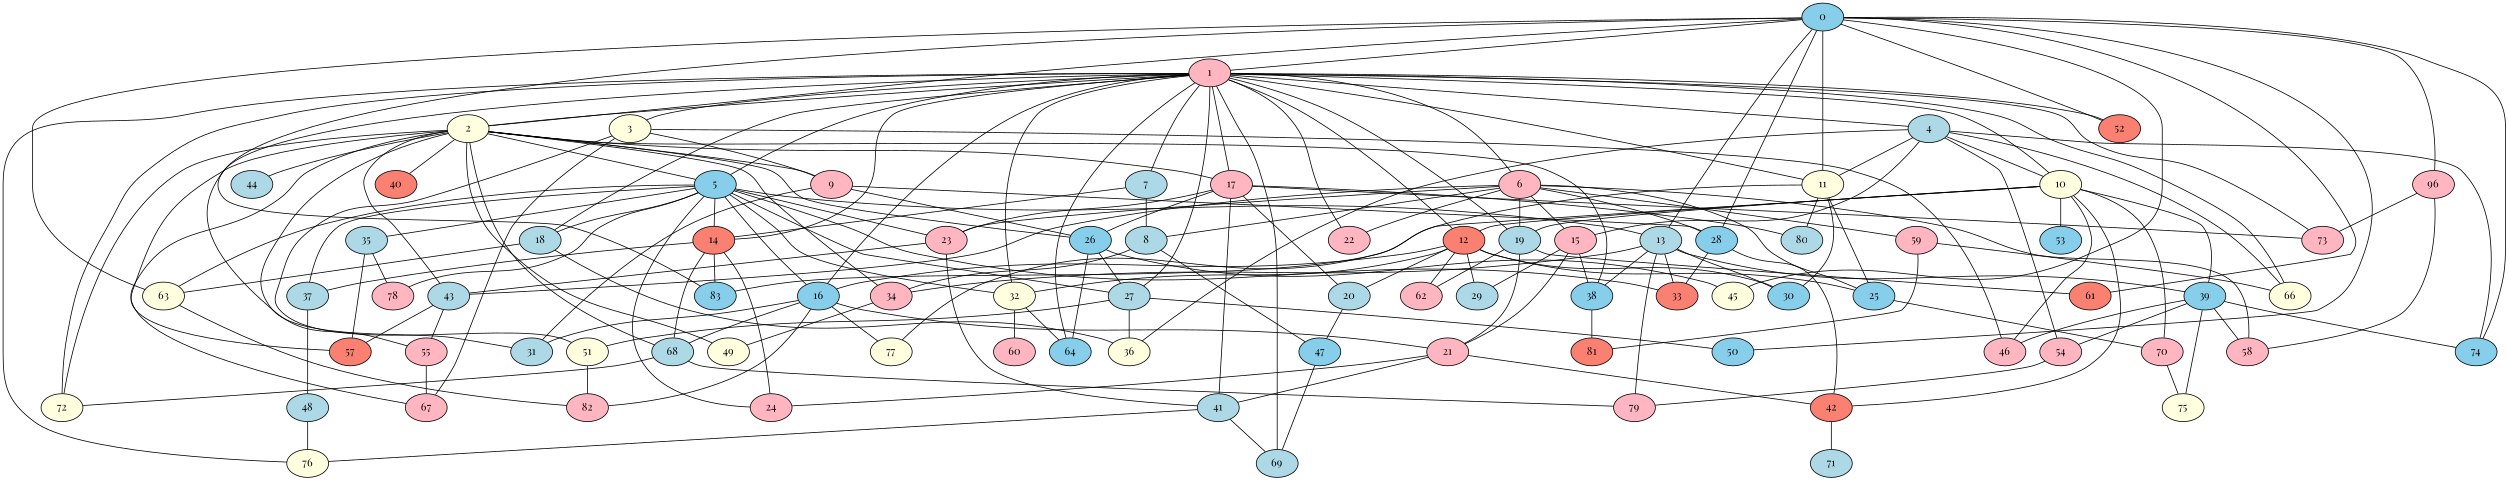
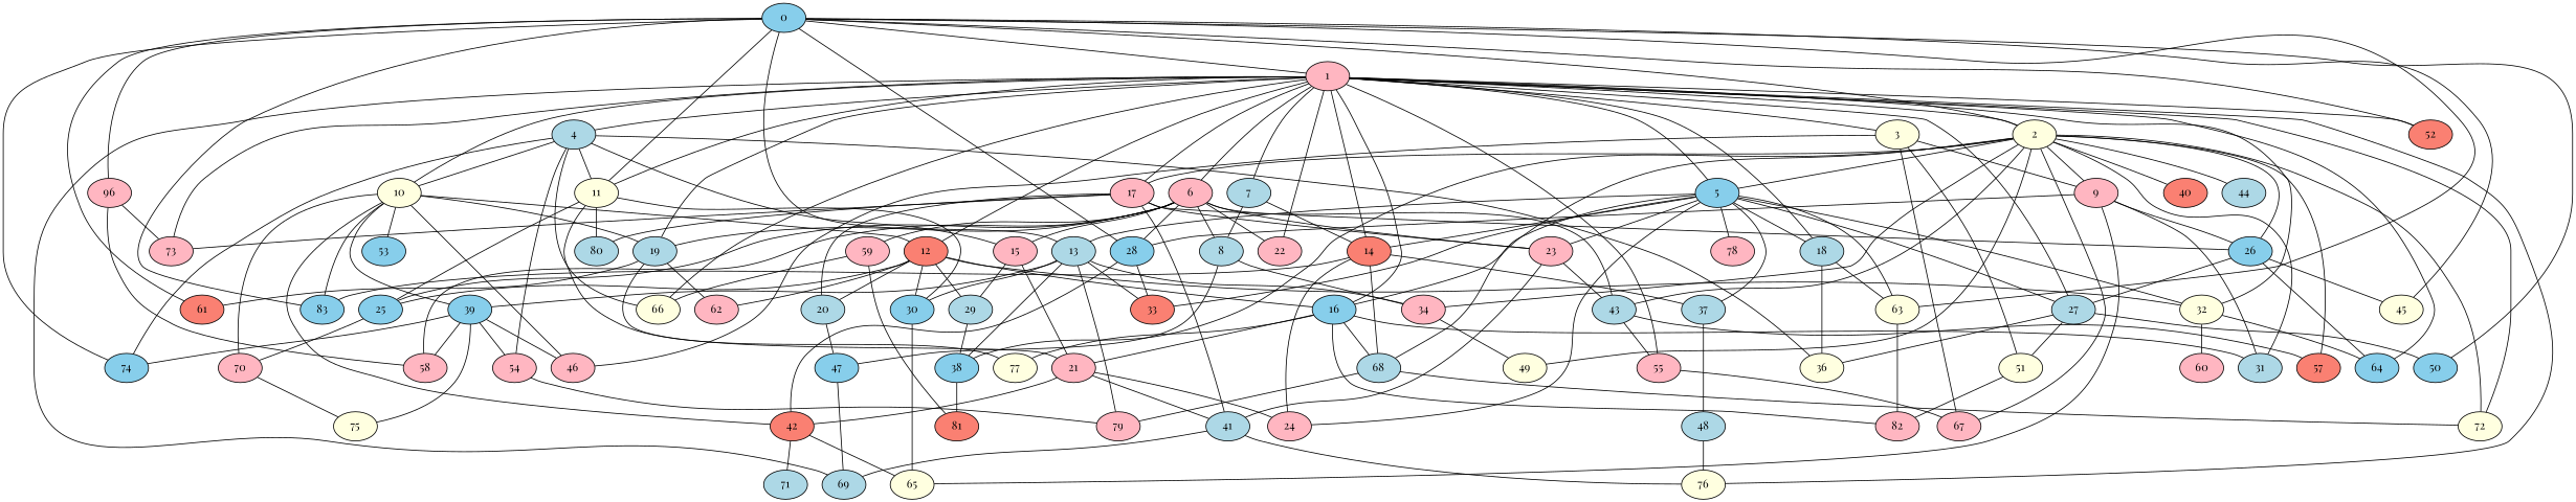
  graph {
    fontname="Playfair Display"
    node [fillcolor=lightpink fontname="Playfair Display" style=filled]
    edge [fontname="Playfair Display"]
    0 [fillcolor=skyblue]
    1
    2 [fillcolor=lightyellow]
    11 [fillcolor=lightyellow]
    13 [fillcolor=lightblue]
    28 [fillcolor=skyblue]
    45 [fillcolor=lightyellow]
    50 [fillcolor=skyblue]
    52 [fillcolor=salmon]
    n10 [label=96]
    61 [fillcolor=salmon]
    63 [fillcolor=lightyellow]
    74 [fillcolor=skyblue]
    83 [fillcolor=skyblue]
    3 [fillcolor=lightyellow]
    4 [fillcolor=lightblue]
    5 [fillcolor=skyblue]
    6
    7 [fillcolor=lightblue]
    10 [fillcolor=lightyellow]
    12 [fillcolor=salmon]
    14 [fillcolor=salmon]
    16 [fillcolor=skyblue]
    17
    18 [fillcolor=lightblue]
    19 [fillcolor=lightblue]
    22
    27 [fillcolor=lightblue]
    32 [fillcolor=lightyellow]
    55
    64 [fillcolor=skyblue]
    66 [fillcolor=lightyellow]
    69 [fillcolor=lightblue]
    72 [fillcolor=lightyellow]
    73
    76 [fillcolor=lightyellow]
    9
    26 [fillcolor=skyblue]
    31 [fillcolor=lightblue]
    34
    38 [fillcolor=skyblue]
    40 [fillcolor=salmon]
    43 [fillcolor=lightblue]
    44 [fillcolor=lightblue]
    49 [fillcolor=lightyellow]
    57 [fillcolor=salmon]
    67
    68 [fillcolor=lightblue]
    25 [fillcolor=skyblue]
    30 [fillcolor=skyblue]
    77 [fillcolor=lightyellow]
    80 [fillcolor=lightblue]
    33 [fillcolor=salmon]
    39 [fillcolor=skyblue]
    79
    42 [fillcolor=salmon]
    58
    82
    46
    51 [fillcolor=lightyellow]
    15
    36 [fillcolor=lightyellow]
    54
    23
    24
-   35 [fillcolor=lightblue]
    37 [fillcolor=lightblue]
    78
    8 [fillcolor=lightblue]
    59
    53 [fillcolor=skyblue]
    70
    20 [fillcolor=lightblue]
    29 [fillcolor=lightblue]
    62
    21
    41 [fillcolor=lightblue]
    60
+   65 [fillcolor=lightyellow]
    81 [fillcolor=salmon]
    48 [fillcolor=lightblue]
    47 [fillcolor=skyblue]
    75 [fillcolor=lightyellow]
    71 [fillcolor=lightblue]
    0 -- 1
    0 -- 2
    0 -- 11
    0 -- 13
    0 -- 28
    0 -- 45
    0 -- 50
    0 -- 52
    0 -- n10
    0 -- 61
    0 -- 63
    0 -- 74
    0 -- 83
    1 -- 2
    1 -- 11
    1 -- 52
    1 -- 3
    1 -- 4
    1 -- 5
    1 -- 6
    1 -- 7
    1 -- 10
    1 -- 12
    1 -- 14
    1 -- 16
    1 -- 17
    1 -- 18
    1 -- 19
    1 -- 22
    1 -- 27
    1 -- 32
    1 -- 55
    1 -- 64
    1 -- 66
    1 -- 69
    1 -- 72
    1 -- 73
    1 -- 76
    2 -- 5
    2 -- 17
    2 -- 72
    2 -- 9
    2 -- 26
    2 -- 31
    2 -- 34
    2 -- 38
    2 -- 40
    2 -- 43
    2 -- 44
    2 -- 49
    2 -- 57
    2 -- 67
    2 -- 68
    11 -- 25
    11 -- 30
    11 -- 77
    11 -- 80
    13 -- 34
    13 -- 38
    13 -- 30
    13 -- 33
    13 -- 39
    13 -- 79
    28 -- 33
    28 -- 42
    n10 -- 73
    n10 -- 58
    63 -- 82
    3 -- 9
    3 -- 67
    3 -- 46
    3 -- 51
    4 -- 11
    4 -- 74
    4 -- 10
    4 -- 66
    4 -- 15
    4 -- 36
    4 -- 54
    5 -- 13
    5 -- 63
    5 -- 14
    5 -- 16
    5 -- 18
    5 -- 27
    5 -- 32
    5 -- 33
    5 -- 23
    5 -- 24
-   5 -- 35
    5 -- 37
    5 -- 78
    6 -- 28
    6 -- 19
    6 -- 22
    6 -- 43
    6 -- 25
    6 -- 58
    6 -- 15
    6 -- 23
    6 -- 8
    6 -- 59
    7 -- 14
    7 -- 8
    10 -- 83
    10 -- 12
    10 -- 19
    10 -- 39
    10 -- 42
    10 -- 46
    10 -- 53
    10 -- 70
    12 -- 16
    12 -- 32
    12 -- 25
    12 -- 30
    12 -- 20
    12 -- 29
    12 -- 62
    14 -- 83
    14 -- 68
    14 -- 24
    14 -- 37
    16 -- 31
    16 -- 68
    16 -- 77
    16 -- 82
    16 -- 21
    17 -- 73
    17 -- 26
    17 -- 80
    17 -- 23
    17 -- 20
    17 -- 41
    18 -- 63
    18 -- 36
    19 -- 61
    19 -- 62
    19 -- 21
    27 -- 50
    27 -- 51
    27 -- 36
    32 -- 64
    32 -- 60
    55 -- 67
    9 -- 28
    9 -- 26
    9 -- 31
+   9 -- 65
    26 -- 45
    26 -- 27
    26 -- 64
    34 -- 49
    38 -- 81
    43 -- 55
    43 -- 57
    68 -- 72
    68 -- 79
    25 -- 70
+   30 -- 65
    39 -- 74
    39 -- 58
    39 -- 46
    39 -- 54
    39 -- 75
+   42 -- 65
    42 -- 71
    51 -- 82
-   15 -- 38
+   29 -- 38
    15 -- 29
    15 -- 21
    54 -- 79
    23 -- 43
    23 -- 41
-   35 -- 57
-   35 -- 78
    37 -- 48
    8 -- 34
    8 -- 47
    59 -- 66
    59 -- 81
    70 -- 75
    20 -- 47
    21 -- 42
    21 -- 24
    21 -- 41
    41 -- 69
    41 -- 76
    48 -- 76
    47 -- 69
  }
